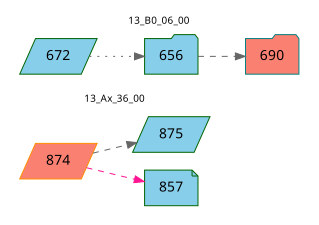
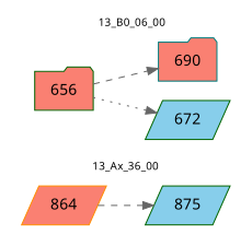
  digraph {
    fontname="Noto Sans"
    rankdir=LR
    node [color=darkgreen fillcolor=skyblue fontname="Noto Sans" shape=parallelogram style=filled]
    edge [color=gray40 fontname="Noto Sans" style=dashed]
-   n1 [color=darkorange fillcolor=salmon label=874]
-   n2 [label=857 shape=note]
+   n1 [color=darkorange fillcolor=salmon label=864]
    n3 [label=875]
-   n4 [label=656 shape=folder]
+   n4 [fillcolor=salmon label=656 shape=folder]
    n5 [label=672]
    n6 [color=teal fillcolor=salmon label=690 shape=folder]
    subgraph cluster_1 {
      color=white
      fontsize=10
      label="13_Ax_36_00"
      n1
-     n2
      n3
    }
    subgraph cluster_2 {
      color=white
      fontsize=10
      label="13_B0_06_00"
      n4
      n5
      n6
    }
-   n1 -> n2 [color=deeppink]
    n1 -> n3
-   n5 -> n4 [style=dotted]
+   n4 -> n5 [style=dotted]
    n4 -> n6
  }
